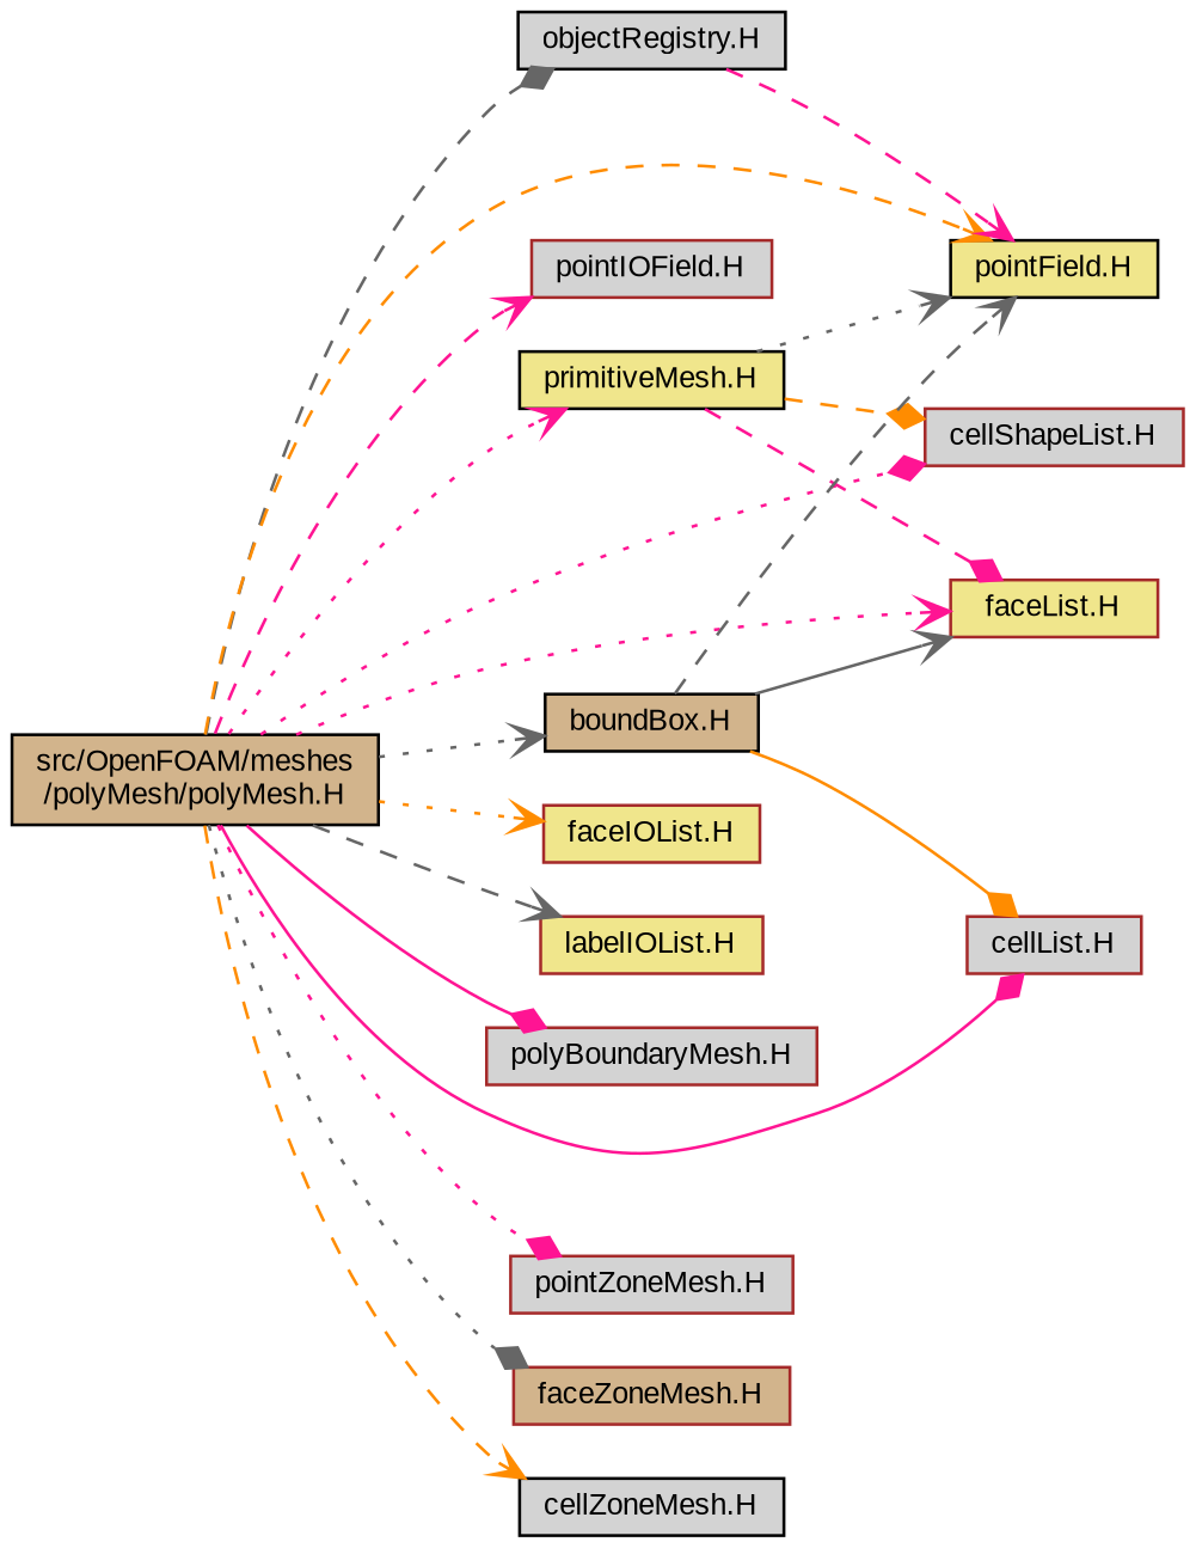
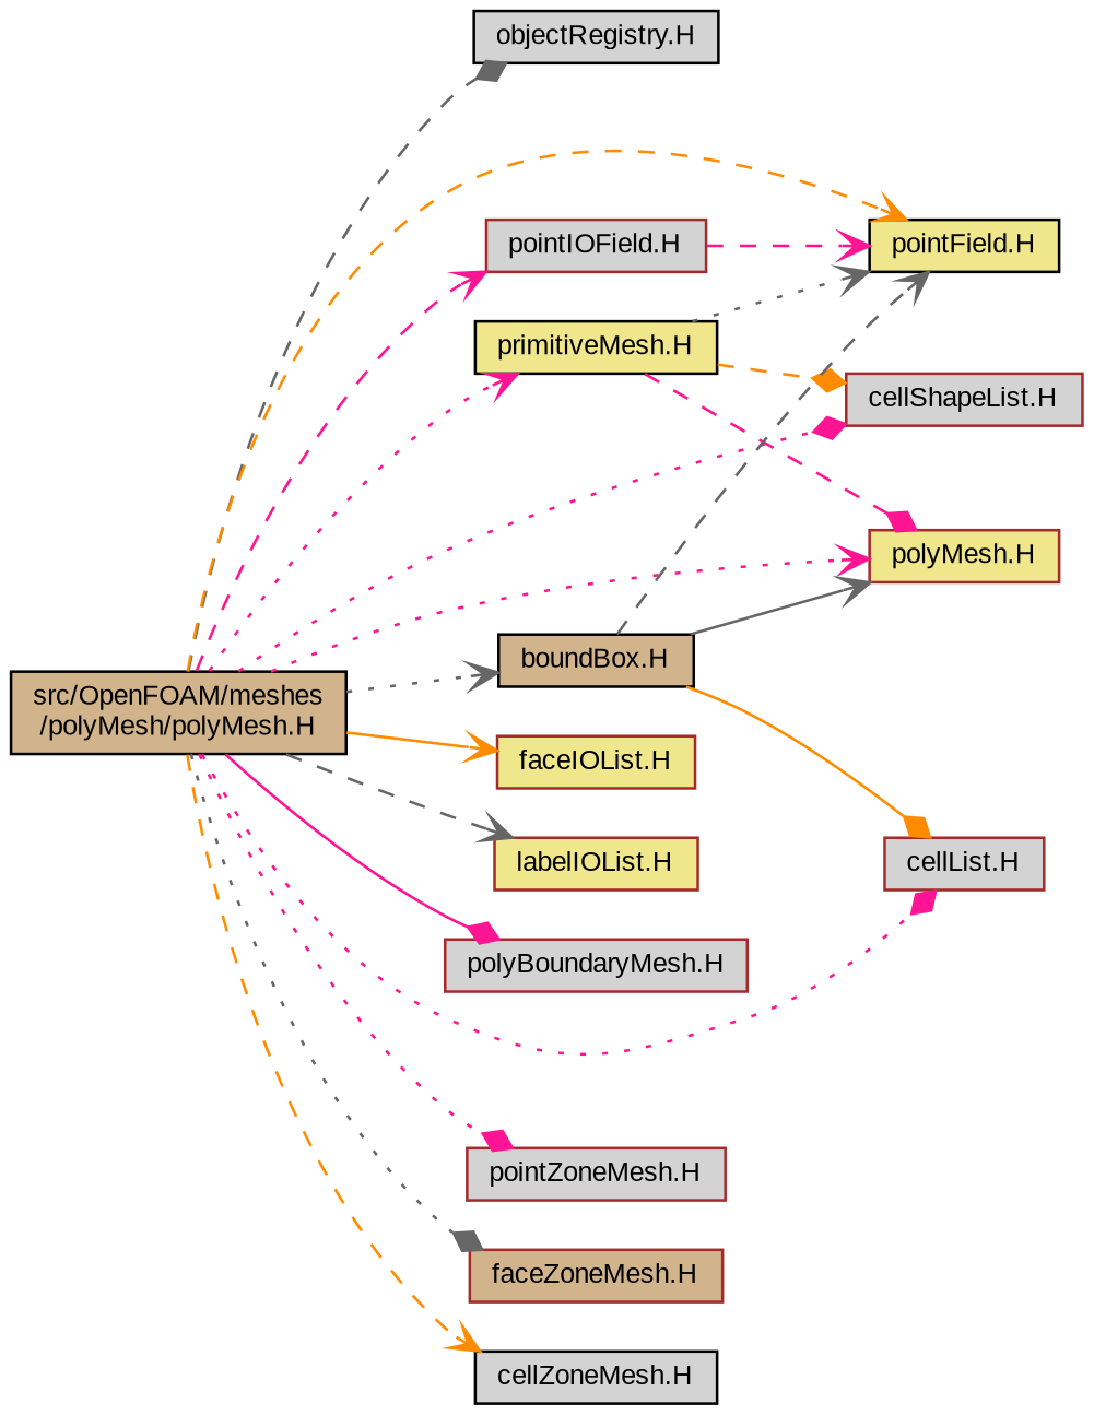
  digraph {
    fontname="Liberation Sans"
    rankdir=LR
    node [color=brown fillcolor=lightgrey fontname="Liberation Sans" fontsize=10 shape=box style=filled]
    edge [arrowhead=vee color=deeppink fontname="Liberation Sans" fontsize=10 labelfontname=Helvetica labelfontsize=10 style=dashed]
    n1 [color=black fillcolor=tan fontcolor=black height=0.2 label="src/OpenFOAM/meshes\l/polyMesh/polyMesh.H" width=0.4]
    n2 [color=black height=0.2 label="objectRegistry.H" width=0.4]
    n3 [color=black fillcolor=khaki height=0.2 label="primitiveMesh.H" width=0.4]
    n4 [color=black fillcolor=khaki height=0.2 label="pointField.H" width=0.4]
-   n5 [fillcolor=khaki height=0.2 label="faceList.H" width=0.4]
+   n5 [fillcolor=khaki height=0.2 label="polyMesh.H" width=0.4]
    n6 [height=0.2 label="cellList.H" width=0.4]
    n7 [height=0.2 label="cellShapeList.H" width=0.4]
    n8 [height=0.2 label="pointIOField.H" width=0.4]
    n9 [fillcolor=khaki height=0.2 label="faceIOList.H" width=0.4]
    n10 [fillcolor=khaki height=0.2 label="labelIOList.H" width=0.4]
    n11 [height=0.2 label="polyBoundaryMesh.H" width=0.4]
    n12 [color=black fillcolor=tan height=0.2 label="boundBox.H" width=0.4]
    n13 [height=0.2 label="pointZoneMesh.H" width=0.4]
    n14 [fillcolor=tan height=0.2 label="faceZoneMesh.H" width=0.4]
    n15 [color=black height=0.2 label="cellZoneMesh.H" width=0.4]
    n1 -> n2 [arrowhead=diamond color=gray40]
    n1 -> n3 [style=dotted]
    n1 -> n4 [color=darkorange]
    n1 -> n5 [style=dotted]
-   n1 -> n6 [arrowhead=diamond style=solid]
+   n1 -> n6 [arrowhead=diamond style=dotted]
    n1 -> n7 [arrowhead=diamond style=dotted]
    n1 -> n8
-   n1 -> n9 [color=darkorange style=dotted]
+   n1 -> n9 [color=darkorange style=solid]
    n1 -> n10 [color=gray40]
    n1 -> n11 [arrowhead=diamond style=solid]
    n1 -> n12 [color=gray40 style=dotted]
    n1 -> n13 [arrowhead=diamond style=dotted]
    n1 -> n14 [arrowhead=diamond color=gray40 style=dotted]
    n1 -> n15 [color=darkorange]
    n3 -> n4 [color=gray40 style=dotted]
    n3 -> n5 [arrowhead=diamond]
    n3 -> n7 [arrowhead=diamond color=darkorange]
-   n2 -> n4
+   n8 -> n4
    n12 -> n4 [color=gray40]
    n12 -> n5 [color=gray40 style=solid]
    n12 -> n6 [arrowhead=diamond color=darkorange style=solid]
  }
